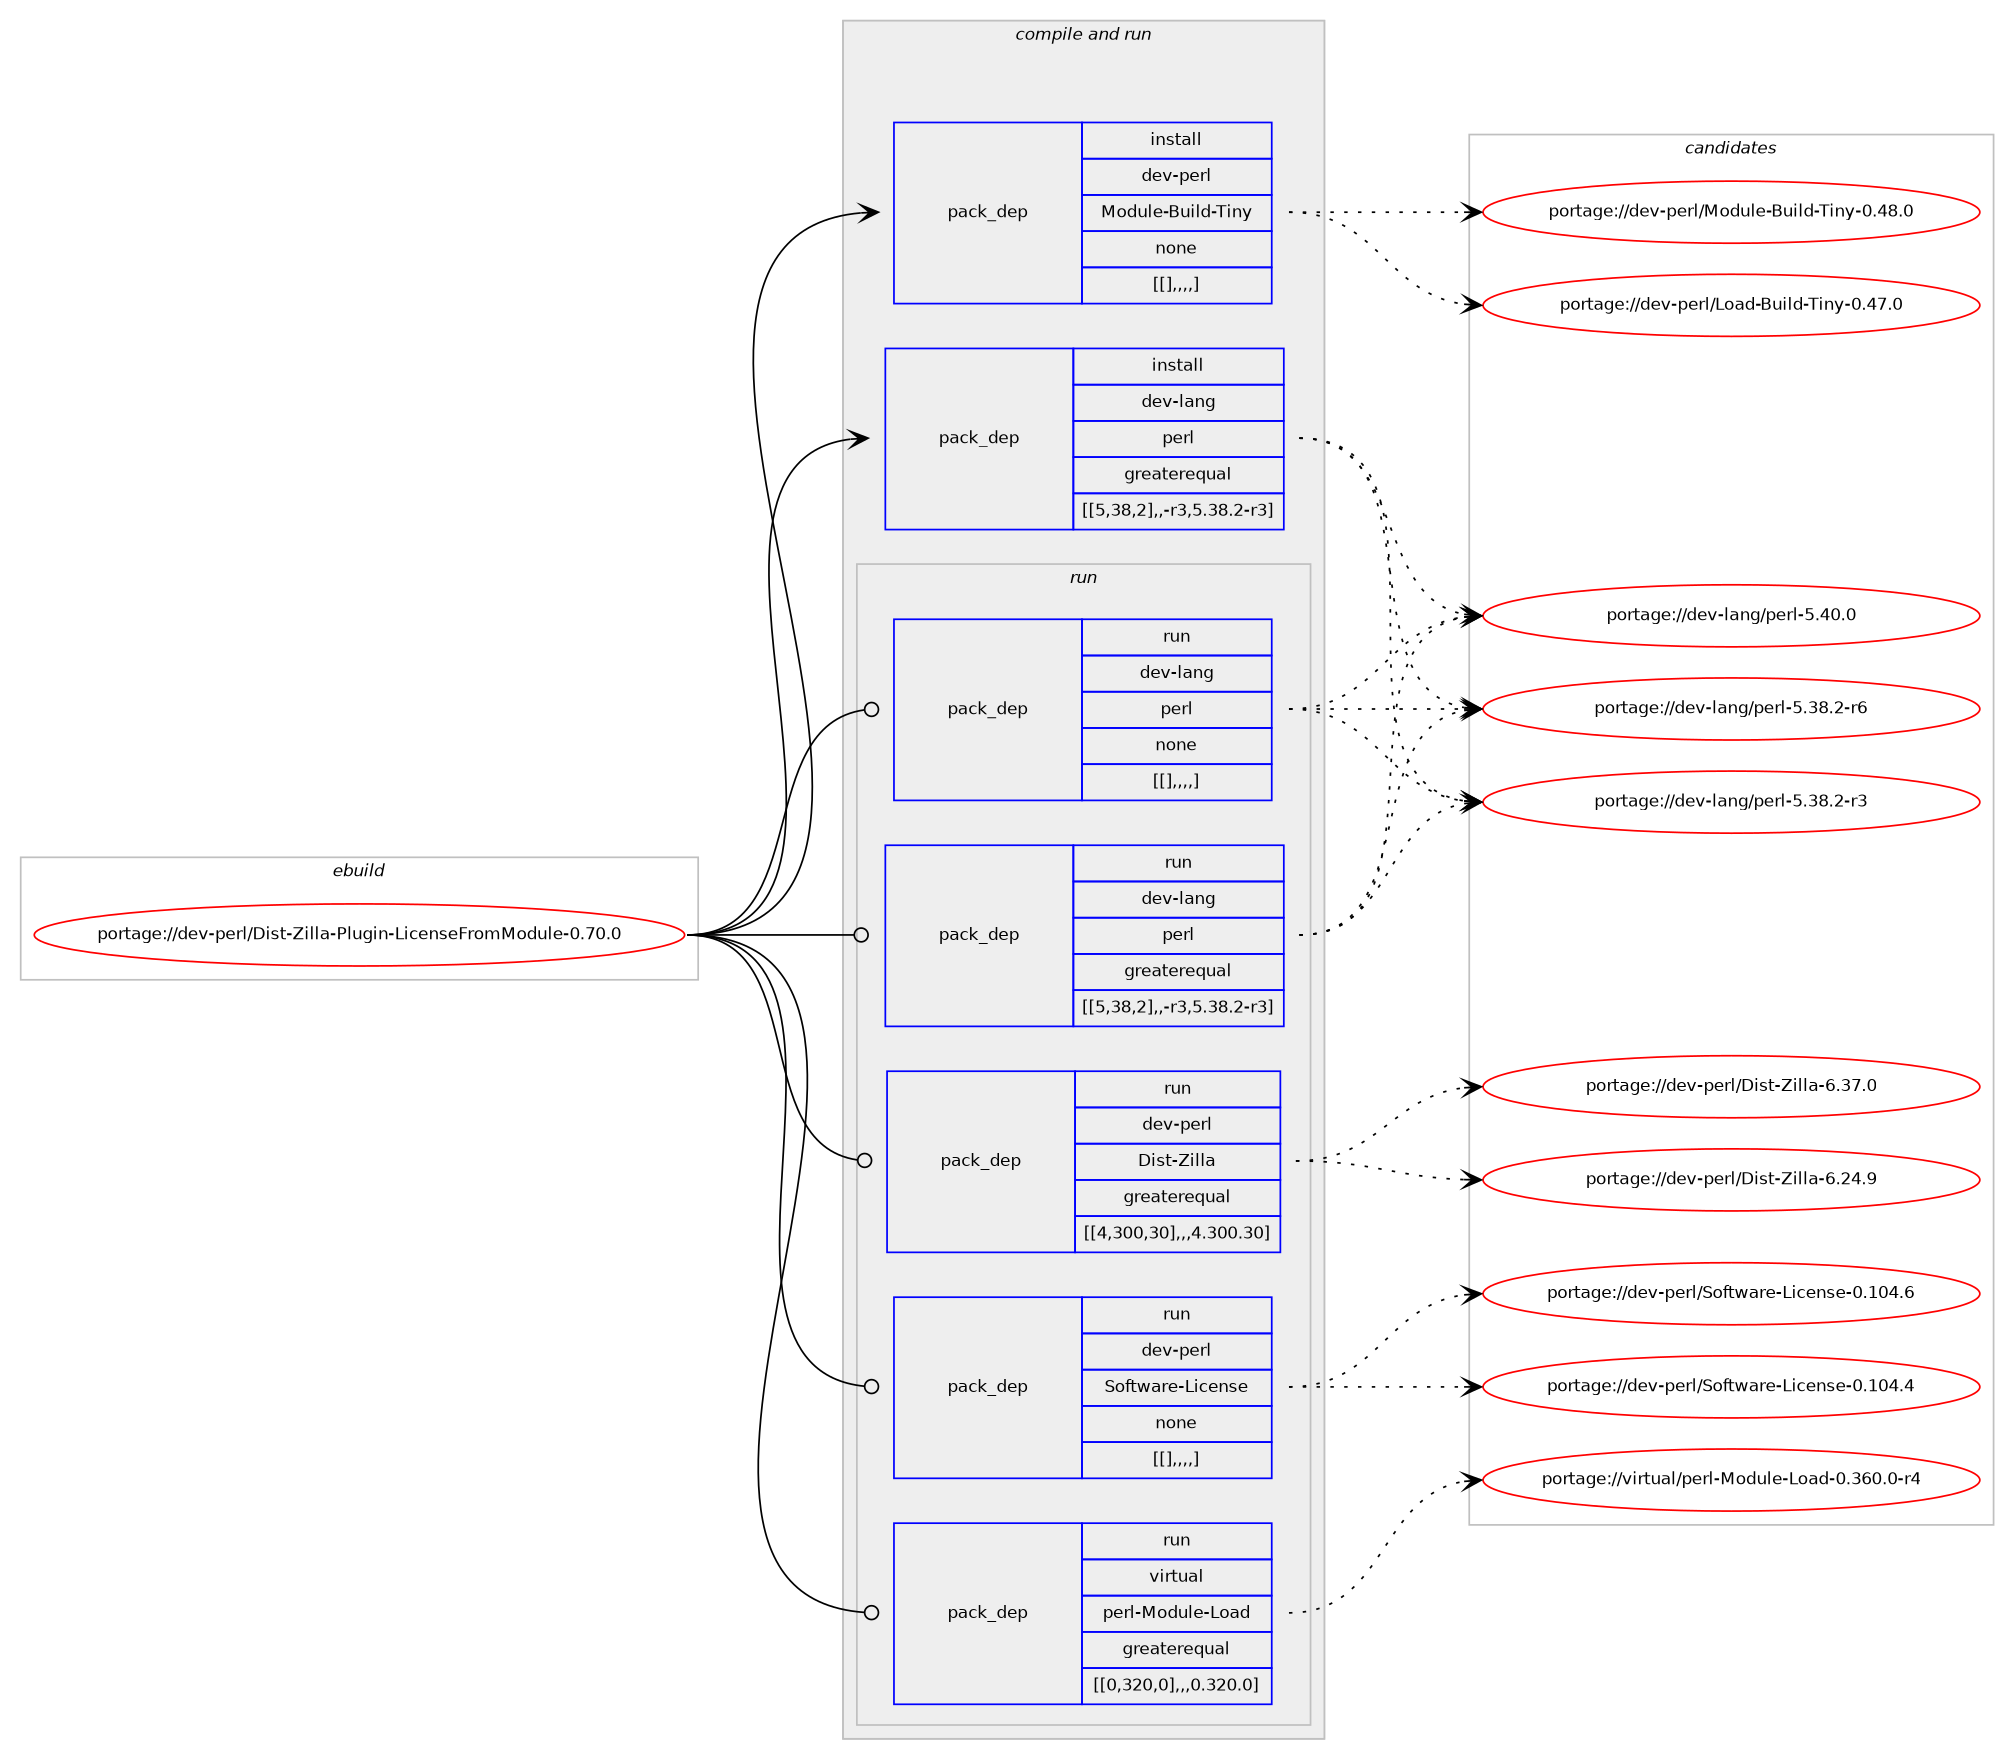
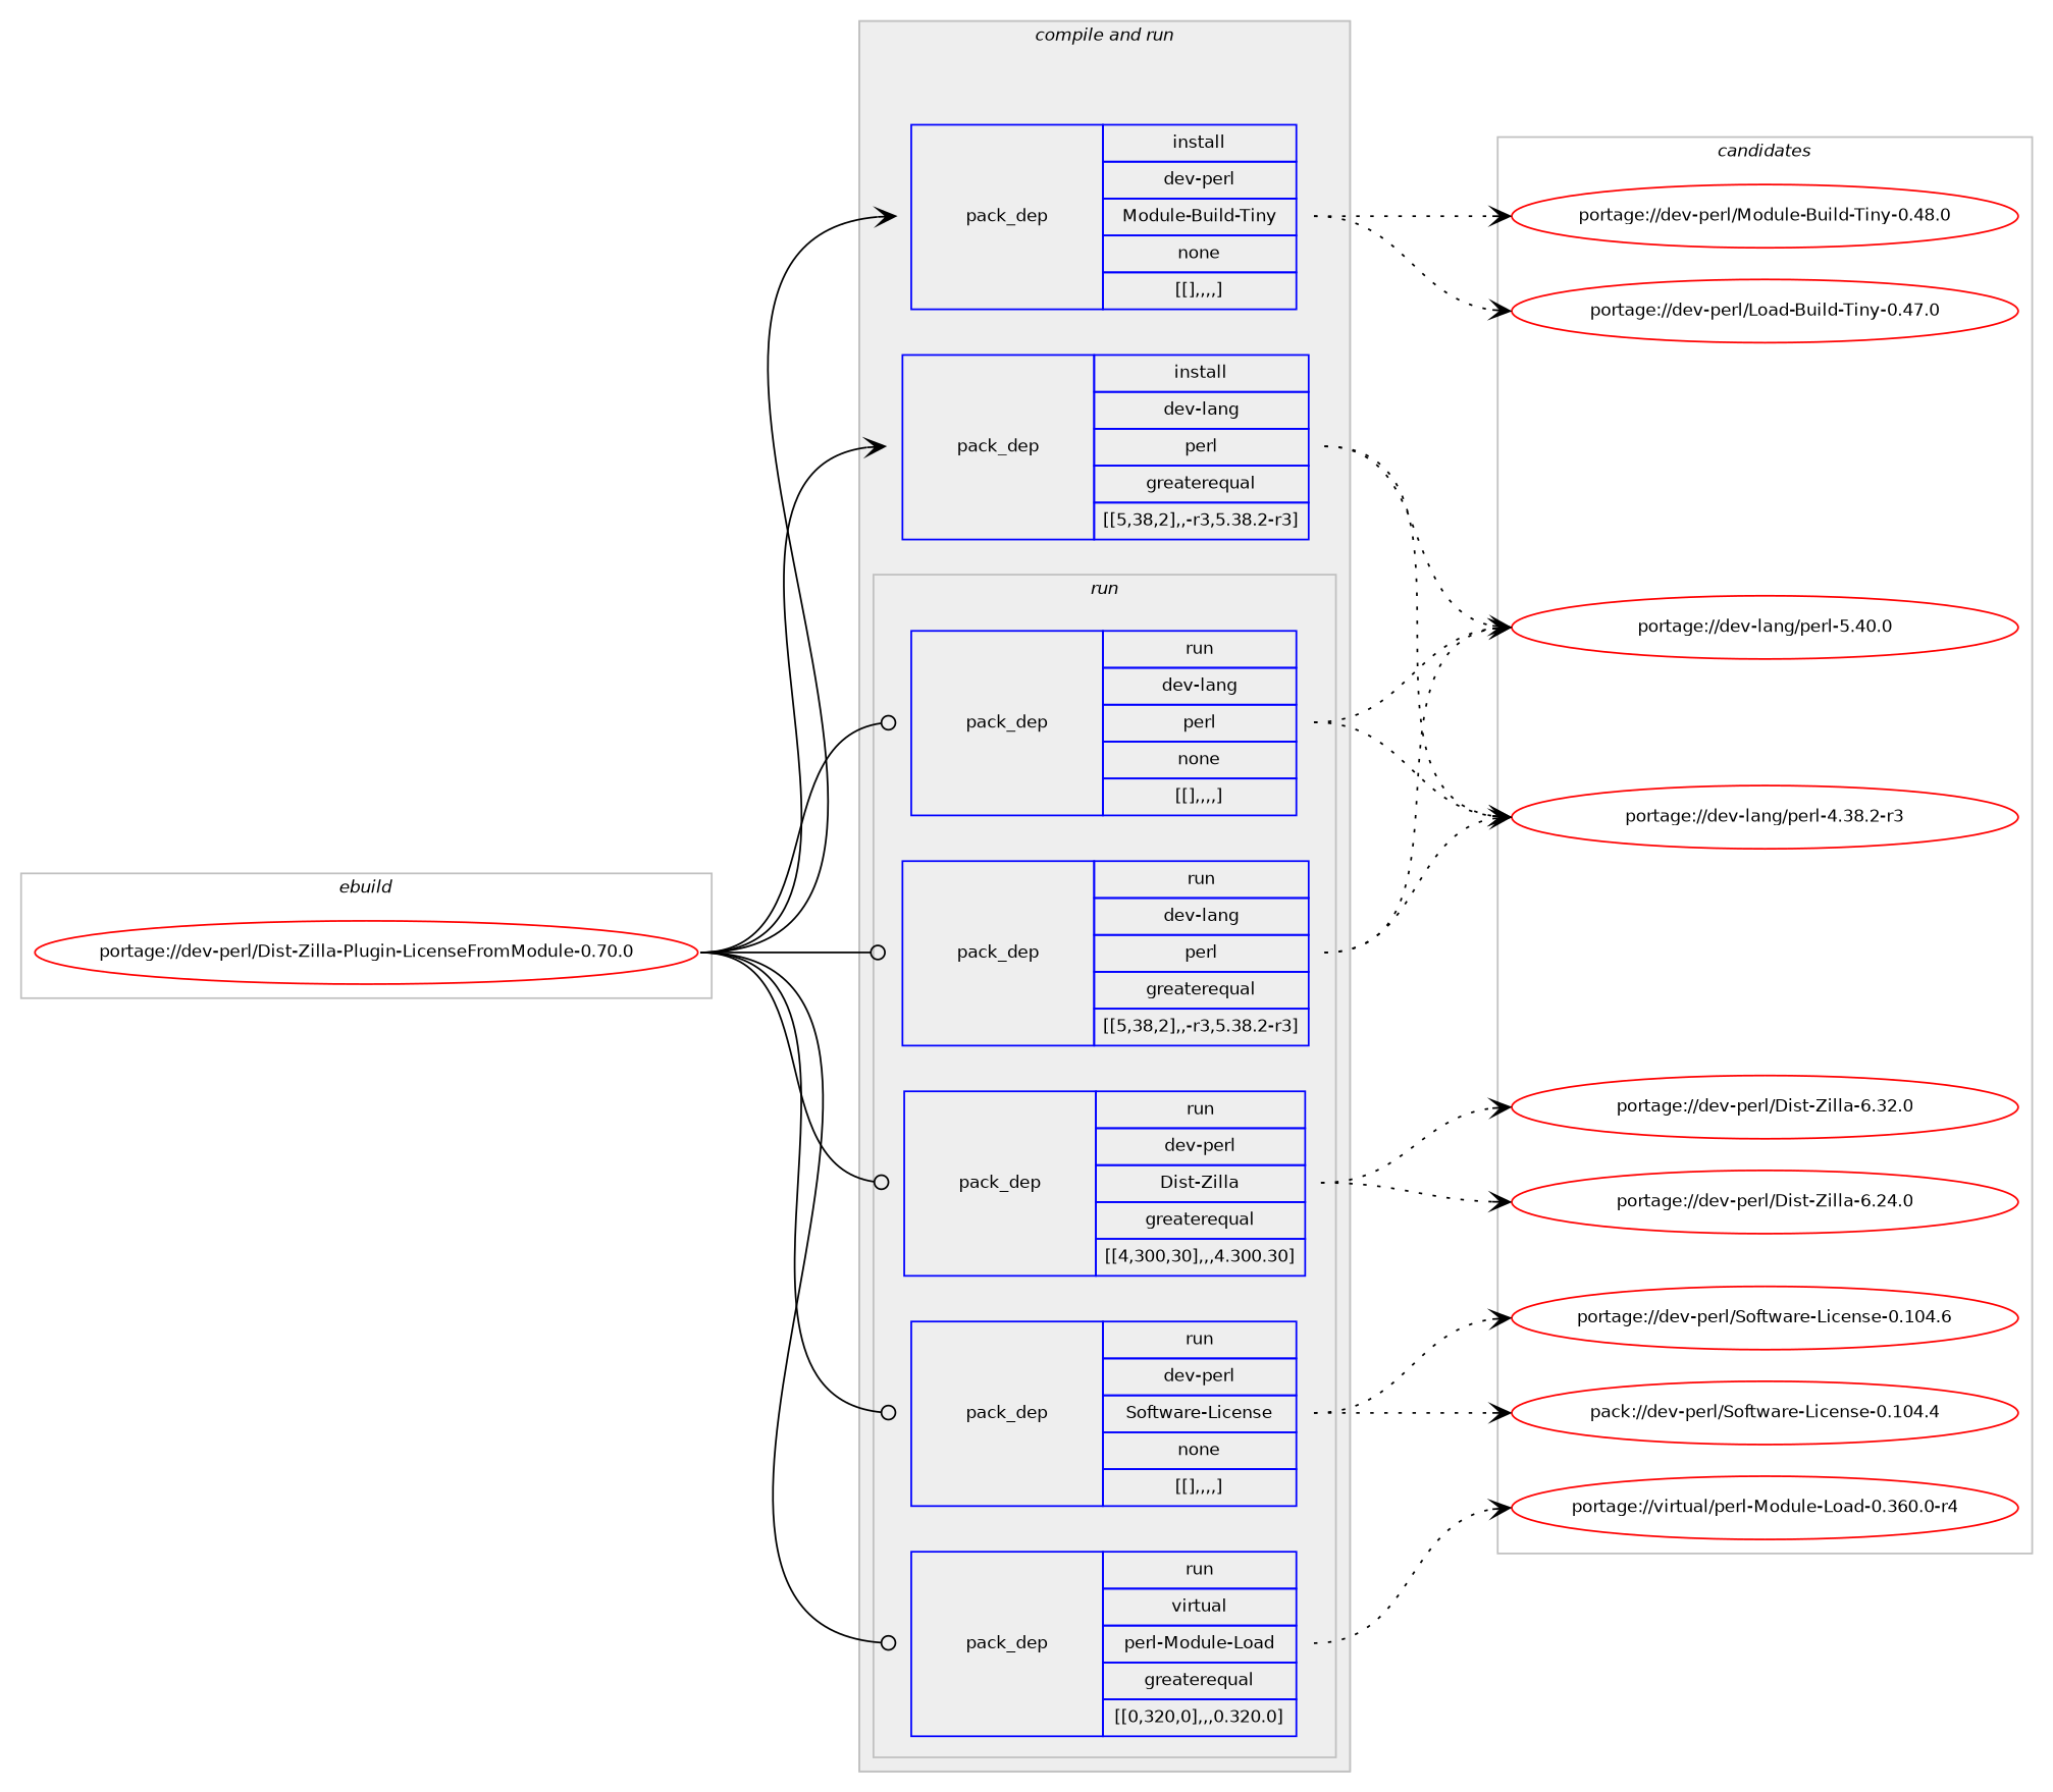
  digraph {
    compound=true
    concentrate=true
    fontname=Helvetica
    fontsize=10
    newrank=true
    rankdir=LR
    ranksep=1.5
    node [color=red fontname=Helvetica fontsize=10]
    edge [arrowhead=vee headport=w style=dotted tailport=e weight=100]
    n1 [label="portage://dev-perl/Dist-Zilla-Plugin-LicenseFromModule-0.70.0" width=4]
    n2 [color=blue label=<<TABLE BORDER="0" CELLBORDER="1" CELLSPACING="0" CELLPADDING="4" WIDTH="220"><TR><TD ROWSPAN="6" CELLPADDING="30">pack_dep</TD></TR><TR><TD WIDTH="110">install</TD></TR><TR><TD>dev-lang</TD></TR><TR><TD>perl</TD></TR><TR><TD>greaterequal</TD></TR><TR><TD>[[5,38,2],,-r3,5.38.2-r3]</TD></TR></TABLE>> shape=none]
    n3 [color=blue label=<<TABLE BORDER="0" CELLBORDER="1" CELLSPACING="0" CELLPADDING="4" WIDTH="220"><TR><TD ROWSPAN="6" CELLPADDING="30">pack_dep</TD></TR><TR><TD WIDTH="110">install</TD></TR><TR><TD>dev-perl</TD></TR><TR><TD>Module-Build-Tiny</TD></TR><TR><TD>none</TD></TR><TR><TD>[[],,,,]</TD></TR></TABLE>> shape=none]
    n4 [color=blue label=<<TABLE BORDER="0" CELLBORDER="1" CELLSPACING="0" CELLPADDING="4" WIDTH="220"><TR><TD ROWSPAN="6" CELLPADDING="30">pack_dep</TD></TR><TR><TD WIDTH="110">run</TD></TR><TR><TD>dev-lang</TD></TR><TR><TD>perl</TD></TR><TR><TD>greaterequal</TD></TR><TR><TD>[[5,38,2],,-r3,5.38.2-r3]</TD></TR></TABLE>> shape=none]
    n5 [color=blue label=<<TABLE BORDER="0" CELLBORDER="1" CELLSPACING="0" CELLPADDING="4" WIDTH="220"><TR><TD ROWSPAN="6" CELLPADDING="30">pack_dep</TD></TR><TR><TD WIDTH="110">run</TD></TR><TR><TD>dev-lang</TD></TR><TR><TD>perl</TD></TR><TR><TD>none</TD></TR><TR><TD>[[],,,,]</TD></TR></TABLE>> shape=none]
    n6 [color=blue label=<<TABLE BORDER="0" CELLBORDER="1" CELLSPACING="0" CELLPADDING="4" WIDTH="220"><TR><TD ROWSPAN="6" CELLPADDING="30">pack_dep</TD></TR><TR><TD WIDTH="110">run</TD></TR><TR><TD>dev-perl</TD></TR><TR><TD>Dist-Zilla</TD></TR><TR><TD>greaterequal</TD></TR><TR><TD>[[4,300,30],,,4.300.30]</TD></TR></TABLE>> shape=none]
    n7 [color=blue label=<<TABLE BORDER="0" CELLBORDER="1" CELLSPACING="0" CELLPADDING="4" WIDTH="220"><TR><TD ROWSPAN="6" CELLPADDING="30">pack_dep</TD></TR><TR><TD WIDTH="110">run</TD></TR><TR><TD>dev-perl</TD></TR><TR><TD>Software-License</TD></TR><TR><TD>none</TD></TR><TR><TD>[[],,,,]</TD></TR></TABLE>> shape=none]
    n8 [color=blue label=<<TABLE BORDER="0" CELLBORDER="1" CELLSPACING="0" CELLPADDING="4" WIDTH="220"><TR><TD ROWSPAN="6" CELLPADDING="30">pack_dep</TD></TR><TR><TD WIDTH="110">run</TD></TR><TR><TD>virtual</TD></TR><TR><TD>perl-Module-Load</TD></TR><TR><TD>greaterequal</TD></TR><TR><TD>[[0,320,0],,,0.320.0]</TD></TR></TABLE>> shape=none]
    n9 [label="portage://dev-lang/perl-5.40.0" width=4]
-   n10 [label="portage://dev-lang/perl-5.38.2-r6" width=4]
-   n11 [label="portage://dev-lang/perl-5.38.2-r3" width=4]
+   n11 [label="portage://dev-lang/perl-4.38.2-r3" width=4]
    n12 [label="portage://dev-perl/Module-Build-Tiny-0.48.0" width=4]
    n13 [label="portage://dev-perl/Load-Build-Tiny-0.47.0" width=4]
-   n14 [label="portage://dev-perl/Dist-Zilla-6.37.0" width=4]
-   n15 [label="portage://dev-perl/Dist-Zilla-6.24.9" width=4]
+   n14 [label="portage://dev-perl/Dist-Zilla-6.32.0" width=4]
+   n15 [label="portage://dev-perl/Dist-Zilla-6.24.0" width=4]
    n16 [label="portage://dev-perl/Software-License-0.104.6" width=4]
-   n17 [label="portage://dev-perl/Software-License-0.104.4" width=4]
+   n17 [label="pack://dev-perl/Software-License-0.104.4" width=4]
    n18 [label="portage://virtual/perl-Module-Load-0.360.0-r4" width=4]
    subgraph cluster_1 {
      color=gray
      label=<<i>ebuild</i>>
      n1
    }
    subgraph cluster_2 {
      color=gray
      label=<<i>dependencies</i>>
      subgraph cluster_3 {
        color=gray
        fillcolor="#eeeeee"
        label=<<i>compile</i>>
        style=filled
        subgraph sub_4 {
          color=gray
          fillcolor="#eeeeee"
          label=<<i>compile</i>>
          style=filled
          n2
        }
        subgraph sub_5 {
          color=gray
          fillcolor="#eeeeee"
          label=<<i>compile</i>>
          style=filled
          n3
        }
      }
      subgraph cluster_6 {
        color=gray
        fillcolor="#eeeeee"
        label=<<i>compile and run</i>>
        style=filled
      }
      subgraph cluster_7 {
        color=gray
        fillcolor="#eeeeee"
        label=<<i>run</i>>
        style=filled
        subgraph sub_8 {
          color=gray
          fillcolor="#eeeeee"
          label=<<i>run</i>>
          style=filled
          n4
        }
        subgraph sub_9 {
          color=gray
          fillcolor="#eeeeee"
          label=<<i>run</i>>
          style=filled
          n5
        }
        subgraph sub_10 {
          color=gray
          fillcolor="#eeeeee"
          label=<<i>run</i>>
          style=filled
          n6
        }
        subgraph sub_11 {
          color=gray
          fillcolor="#eeeeee"
          label=<<i>run</i>>
          style=filled
          n7
        }
        subgraph sub_12 {
          color=gray
          fillcolor="#eeeeee"
          label=<<i>run</i>>
          style=filled
          n8
        }
      }
    }
    subgraph cluster_13 {
      color=gray
      label=<<i>candidates</i>>
      rank=same
      subgraph sub_14 {
        color=black
        label=<<i>candidates</i>>
        nodesep=1
        rank=same
        n9
-       n10
        n11
      }
      subgraph sub_15 {
        color=black
        label=<<i>candidates</i>>
        nodesep=1
        rank=same
        n12
        n13
      }
      subgraph sub_16 {
        color=black
        label=<<i>candidates</i>>
        nodesep=1
        rank=same
        n9
-       n10
        n11
      }
      subgraph sub_17 {
        color=black
        label=<<i>candidates</i>>
        nodesep=1
        rank=same
        n9
-       n10
        n11
      }
      subgraph sub_18 {
        color=black
        label=<<i>candidates</i>>
        nodesep=1
        rank=same
        n14
        n15
      }
      subgraph sub_19 {
        color=black
        label=<<i>candidates</i>>
        nodesep=1
        rank=same
        n16
        n17
      }
      subgraph sub_20 {
        color=black
        label=<<i>candidates</i>>
        nodesep=1
        rank=same
        n18
      }
    }
    n1 -> n2 [style=solid weight=20]
    n1 -> n3 [style=solid weight=20]
    n1 -> n4 [arrowhead=odot style=solid weight=20]
    n1 -> n5 [arrowhead=odot style=solid weight=20]
    n1 -> n6 [arrowhead=odot style=solid weight=20]
    n1 -> n7 [arrowhead=odot style=solid weight=20]
    n1 -> n8 [arrowhead=odot style=solid weight=20]
    n2 -> n9
-   n2 -> n10
    n2 -> n11
    n3 -> n12
    n3 -> n13
    n4 -> n9
-   n4 -> n10
    n4 -> n11
    n5 -> n9
-   n5 -> n10
    n5 -> n11
    n6 -> n14
    n6 -> n15
    n7 -> n16
    n7 -> n17
    n8 -> n18
  }
